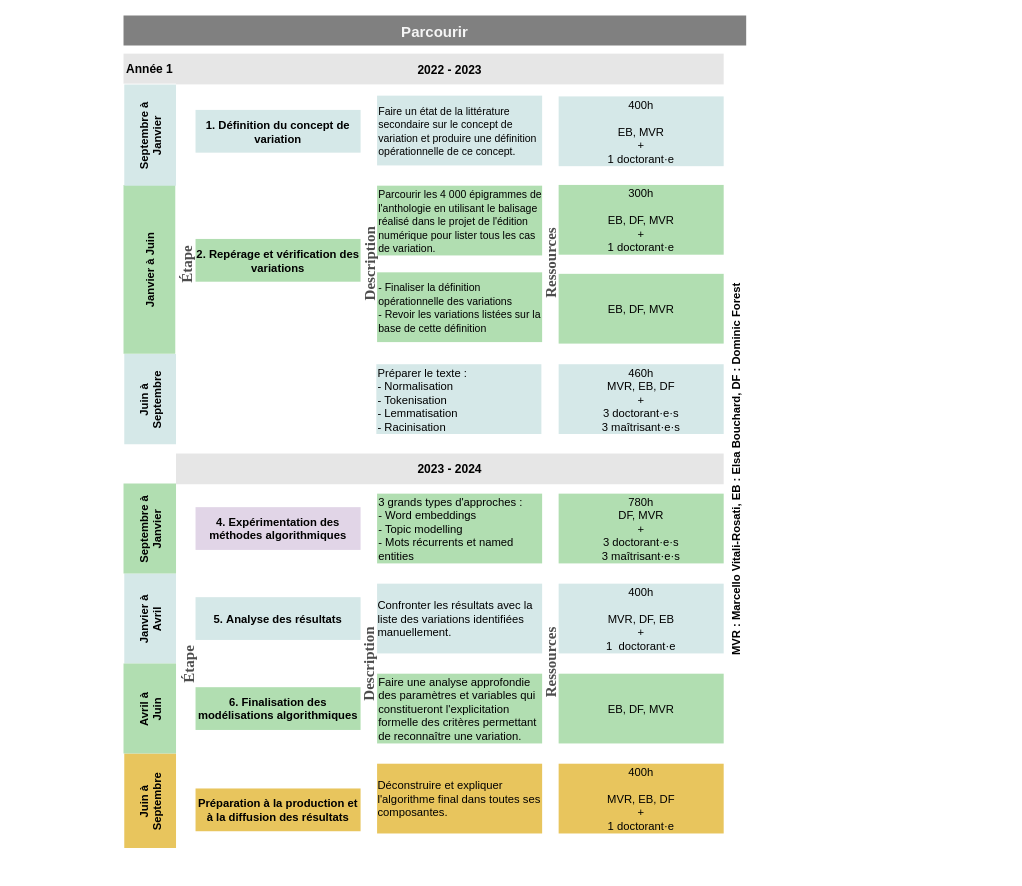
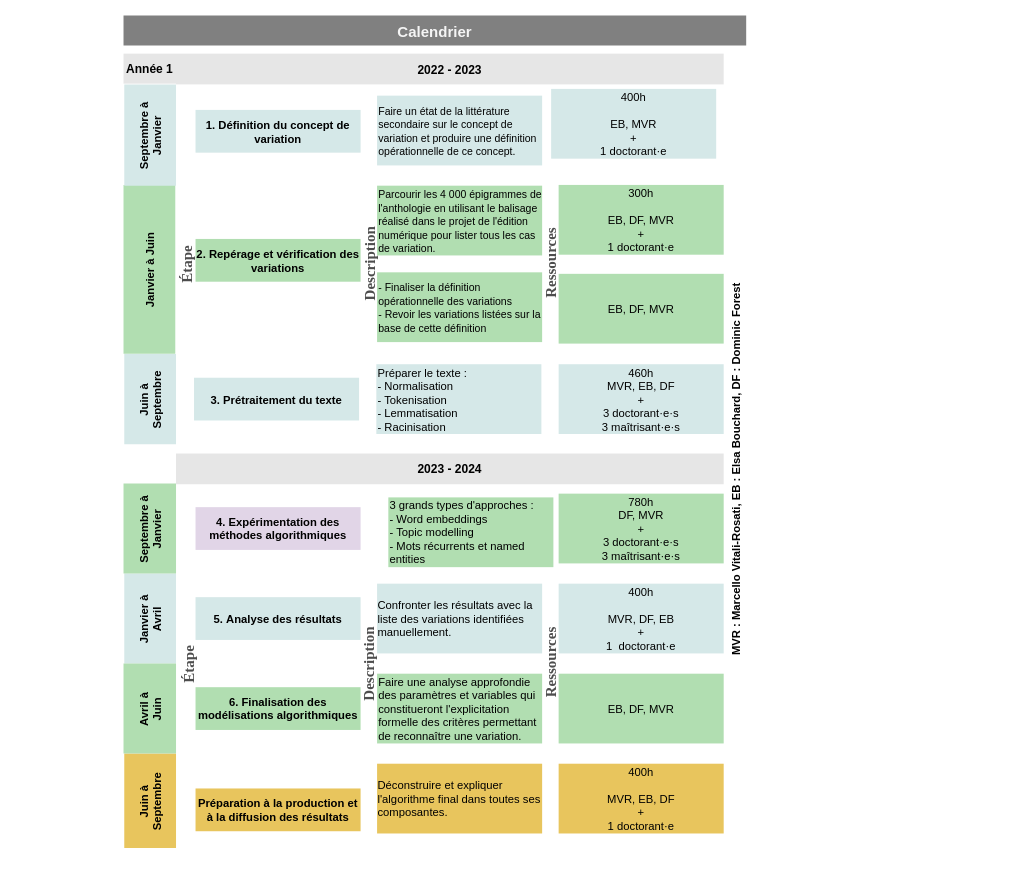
  <mxCell id="0" />
  <mxCell id="1" parent="0" />
- <mxCell id="2" value="Parcourir" style="swimlane;startSize=40;strokeColor=none;fontSize=20;strokeWidth=0;fillColor=#808080;fontColor=#F5F5F5;" parent="1" vertex="1"><mxGeometry y="20" width="830" height="1139" as="geometry" x="164" /></mxCell>
+ <mxCell id="2" value="Calendrier" style="swimlane;startSize=40;strokeColor=none;fontSize=20;strokeWidth=0;fillColor=#808080;fontColor=#F5F5F5;" parent="1" vertex="1"><mxGeometry y="20" width="830" height="1139" as="geometry" x="164" /></mxCell>
  <mxCell id="3" value="&lt;b&gt;&lt;font style=&quot;font-size: 16px&quot;&gt;2023 - 2024&lt;/font&gt;&lt;/b&gt;" style="rounded=0;whiteSpace=wrap;html=1;shadow=0;sketch=0;strokeColor=none;fillColor=#E6E6E6;" parent="2" vertex="1"><mxGeometry x="70" y="584" width="730" height="41" as="geometry" /></mxCell>
  <mxCell id="4" value="&lt;b&gt;&lt;font style=&quot;font-size: 16px&quot;&gt;2022 - 2023&lt;/font&gt;&lt;/b&gt;" style="rounded=0;whiteSpace=wrap;html=1;shadow=0;sketch=0;strokeColor=none;fillColor=#E6E6E6;" parent="2" vertex="1"><mxGeometry x="70" y="51" width="730" height="41" as="geometry" /></mxCell>
  <mxCell id="5" value="&lt;b&gt;Année 1&lt;/b&gt;" style="rounded=0;whiteSpace=wrap;html=1;shadow=0;sketch=0;fontSize=16;strokeColor=none;fillColor=#E6E6E6;" parent="2" vertex="1"><mxGeometry y="51" width="70" height="40" as="geometry" /></mxCell>
  <mxCell id="6" value="Juin à&#10;Septembre" style="swimlane;horizontal=0;startSize=69;fontSize=15;strokeWidth=1;strokeColor=none;fillColor=#D5E8E8;" parent="2" vertex="1"><mxGeometry x="1" y="451.5" width="781" height="120" as="geometry" /></mxCell>
  <mxCell id="7" value="" style="edgeStyle=orthogonalEdgeStyle;rounded=0;orthogonalLoop=1;jettySize=auto;html=1;fontFamily=Garamond;fontSize=17;endSize=6;strokeWidth=3;startArrow=none;" parent="6" edge="1"><mxGeometry relative="1" as="geometry"><mxPoint x="380" y="176" as="sourcePoint" /><mxPoint x="380" y="176" as="targetPoint" /></mxGeometry></mxCell>
  <mxCell id="8" value="&lt;div align=&quot;left&quot;&gt;Préparer le texte :&lt;/div&gt;&lt;div align=&quot;left&quot;&gt;- Normalisation&lt;/div&gt;&lt;div align=&quot;left&quot;&gt;- Tokenisation&lt;/div&gt;&lt;div align=&quot;left&quot;&gt;- Lemmatisation&lt;br&gt;&lt;/div&gt;&lt;div&gt;- Racinisation&lt;br&gt;&lt;/div&gt;" style="rounded=0;whiteSpace=wrap;html=1;dashed=1;fontSize=15;dashPattern=1 4;align=left;fillColor=#D5E8E8;strokeColor=none;" parent="6" vertex="1"><mxGeometry x="336" y="13.5" width="220" height="93" as="geometry" /></mxCell>
  <mxCell id="9" value="&lt;div&gt;460h&lt;/div&gt;&lt;div&gt;MVR, EB, DF&lt;/div&gt;&lt;div&gt;+&lt;br&gt;&lt;/div&gt;&lt;div&gt;3 doctorant·e·s&lt;/div&gt;&lt;div&gt;3 maîtrisant·e·s&lt;br&gt;&lt;/div&gt;" style="rounded=0;whiteSpace=wrap;html=1;dashed=1;fontSize=15;dashPattern=1 4;align=center;fillColor=#D5E8E8;strokeColor=none;" parent="6" vertex="1"><mxGeometry x="579" y="13.5" width="220" height="93" as="geometry" /></mxCell>
+ <mxCell id="10" value="&lt;b&gt;3.&lt;/b&gt; &lt;b&gt;Prétraitement du texte&lt;/b&gt;" style="rounded=0;whiteSpace=wrap;html=1;dashed=1;fontSize=15;dashPattern=1 4;align=center;fillColor=#D5E8E8;strokeColor=none;gradientColor=none;gradientDirection=east;" parent="6" vertex="1"><mxGeometry x="93" y="31.5" width="220" height="57" as="geometry" /></mxCell>
  <mxCell id="11" value="Janvier à&#10;Avril" style="swimlane;horizontal=0;startSize=69;fontSize=15;strokeWidth=1;strokeColor=none;fillColor=#D5E8E8;" parent="2" vertex="1"><mxGeometry x="1" y="744" width="780" height="120" as="geometry" /></mxCell>
  <mxCell id="12" value="" style="edgeStyle=orthogonalEdgeStyle;rounded=0;orthogonalLoop=1;jettySize=auto;html=1;fontFamily=Garamond;fontSize=17;endSize=6;strokeWidth=3;startArrow=none;" parent="11" edge="1"><mxGeometry relative="1" as="geometry"><mxPoint x="380" y="139" as="sourcePoint" /><mxPoint x="380" y="139" as="targetPoint" /></mxGeometry></mxCell>
  <mxCell id="13" value="&lt;div align=&quot;left&quot;&gt;Confronter les résultats avec la liste des variations identifiées manuellement.&lt;br&gt;&lt;/div&gt;" style="rounded=0;whiteSpace=wrap;html=1;dashed=1;fontSize=15;dashPattern=1 4;align=center;fillColor=#D5E8E8;strokeColor=none;" parent="11" vertex="1"><mxGeometry x="337" y="13.5" width="220" height="93" as="geometry" /></mxCell>
  <mxCell id="14" value="&lt;div&gt;400h&lt;/div&gt;&lt;div&gt;&lt;br&gt;&lt;/div&gt;&lt;div&gt;MVR, DF, EB&lt;/div&gt;&lt;div&gt;+&lt;br&gt;&lt;/div&gt;&lt;div&gt;1&amp;nbsp; doctorant·e&lt;br&gt;&lt;/div&gt;" style="rounded=0;whiteSpace=wrap;html=1;dashed=1;fontSize=15;dashPattern=1 4;align=center;fillColor=#D5E8E8;strokeColor=none;" parent="11" vertex="1"><mxGeometry x="579" y="13.5" width="220" height="93" as="geometry" /></mxCell>
  <mxCell id="15" value="&lt;b&gt;5.&lt;/b&gt; &lt;b&gt;Analyse des résultats&lt;/b&gt;" style="rounded=0;whiteSpace=wrap;html=1;dashed=1;fontSize=15;dashPattern=1 4;align=center;fillColor=#D5E8E8;strokeColor=none;gradientColor=none;gradientDirection=east;" parent="11" vertex="1"><mxGeometry x="95" y="31.5" width="220" height="57" as="geometry" /></mxCell>
  <mxCell id="16" value="Juin à&#10;Septembre" style="swimlane;horizontal=0;startSize=69;fontSize=15;strokeWidth=1;strokeColor=none;fillColor=#E8C55D;" parent="2" vertex="1"><mxGeometry x="1" y="984" width="799" height="126" as="geometry" /></mxCell>
  <mxCell id="17" value="" style="edgeStyle=orthogonalEdgeStyle;rounded=0;orthogonalLoop=1;jettySize=auto;html=1;fontFamily=Garamond;fontSize=17;endSize=6;strokeWidth=3;startArrow=none;" parent="16" edge="1"><mxGeometry relative="1" as="geometry"><mxPoint x="380" y="139" as="sourcePoint" /><mxPoint x="380" y="139" as="targetPoint" /></mxGeometry></mxCell>
  <mxCell id="18" value="&lt;div align=&quot;left&quot;&gt;Déconstruire et expliquer l'algorithme final dans toutes ses composantes.&lt;br&gt;&lt;/div&gt;" style="rounded=0;whiteSpace=wrap;html=1;dashed=1;fontSize=15;dashPattern=1 4;align=center;fillColor=#E8C55D;strokeColor=none;" parent="16" vertex="1"><mxGeometry x="337" y="13.5" width="220" height="93" as="geometry" /></mxCell>
  <mxCell id="19" value="&lt;div&gt;400h&lt;/div&gt;&lt;div&gt;&lt;br&gt;&lt;/div&gt;&lt;div&gt;MVR, EB, DF&lt;/div&gt;&lt;div&gt;+&lt;br&gt;&lt;/div&gt;&lt;div&gt;1 doctorant·e&lt;br&gt;&lt;/div&gt;" style="rounded=0;whiteSpace=wrap;html=1;dashed=1;fontSize=15;dashPattern=1 4;align=center;fillColor=#E8C55D;strokeColor=none;" parent="16" vertex="1"><mxGeometry x="579" y="13.5" width="220" height="93" as="geometry" /></mxCell>
  <mxCell id="20" value="&lt;b&gt;Préparation à la production et à la diffusion des résultats&lt;/b&gt;" style="rounded=0;whiteSpace=wrap;html=1;dashed=1;fontSize=15;dashPattern=1 4;align=center;fillColor=#E8C55D;strokeColor=none;" parent="16" vertex="1"><mxGeometry x="95" y="46.5" width="220" height="57" as="geometry" /></mxCell>
  <mxCell id="21" value="&lt;font style=&quot;font-size: 15px&quot;&gt;&lt;b&gt;&lt;font style=&quot;font-size: 15px&quot;&gt;MVR : Marcello Vitali-Rosati, EB : Elsa Bouchard, DF : Dominic Forest&lt;/font&gt;&lt;/b&gt;&lt;/font&gt;" style="rounded=0;whiteSpace=wrap;html=1;strokeColor=none;rotation=-90;fillColor=none;" parent="2" vertex="1"><mxGeometry x="456" y="595" width="720" height="20" as="geometry" /></mxCell>
  <mxCell id="22" value="Janvier à Juin" style="swimlane;horizontal=0;startSize=69;fontSize=15;strokeWidth=1;strokeColor=none;fillColor=#B1DEB1;" parent="1" vertex="1"><mxGeometry y="246" width="800" height="225" as="geometry" x="164" /></mxCell>
  <mxCell id="23" value="" style="edgeStyle=orthogonalEdgeStyle;rounded=0;orthogonalLoop=1;jettySize=auto;html=1;fontFamily=Garamond;fontSize=17;endSize=6;strokeWidth=3;startArrow=none;" parent="22" edge="1"><mxGeometry relative="1" as="geometry"><mxPoint x="380" y="139" as="sourcePoint" /><mxPoint x="380" y="139" as="targetPoint" /></mxGeometry></mxCell>
  <mxCell id="24" value="&lt;div align=&quot;left&quot;&gt;&lt;font style=&quot;font-size: 14px&quot;&gt;- Finaliser la définition opérationnelle des variations&lt;/font&gt;&lt;br&gt;&lt;font style=&quot;font-size: 14px&quot;&gt;- Revoir les variations listées sur la base de cette définition&lt;/font&gt;&lt;/div&gt;" style="rounded=0;whiteSpace=wrap;html=1;dashed=1;fontSize=15;dashPattern=1 4;align=left;fillColor=#B1DEB1;strokeColor=none;" parent="22" vertex="1"><mxGeometry x="338" y="116.5" width="220" height="93" as="geometry" /></mxCell>
  <mxCell id="25" value="EB, DF, MVR" style="rounded=0;whiteSpace=wrap;html=1;dashed=1;fontSize=15;dashPattern=1 4;align=center;fillColor=#B1DEB1;strokeColor=none;" parent="22" vertex="1"><mxGeometry x="580" y="118.5" width="220" height="93" as="geometry" /></mxCell>
  <mxCell id="26" value="300h&lt;div&gt;&lt;br&gt;&lt;/div&gt;&lt;div&gt;&lt;div&gt;EB, DF, MVR&lt;/div&gt;&lt;div&gt;+&lt;br&gt;&lt;/div&gt;1 doctorant·e&lt;/div&gt;" style="rounded=0;whiteSpace=wrap;html=1;dashed=1;fontSize=15;dashPattern=1 4;align=center;fillColor=#B1DEB1;strokeColor=none;" parent="22" vertex="1"><mxGeometry x="580" width="220" height="93" as="geometry" /></mxCell>
  <mxCell id="27" value="&lt;font style=&quot;font-size: 20px&quot; face=&quot;Lucida Console&quot; color=&quot;#4D4D4D&quot;&gt;&lt;b&gt;&lt;font style=&quot;font-size: 20px&quot;&gt;&lt;font style=&quot;font-size: 20px&quot;&gt;Ressources&lt;br&gt;&lt;/font&gt;&lt;/font&gt;&lt;/b&gt;&lt;/font&gt;" style="rounded=0;whiteSpace=wrap;html=1;strokeColor=none;rotation=-90;fillColor=none;" parent="22" vertex="1"><mxGeometry x="341" y="94" width="457" height="20" as="geometry" /></mxCell>
  <mxCell id="28" value="&lt;font face=&quot;Lucida Console&quot;&gt;&lt;b&gt;&lt;font style=&quot;font-size: 20px&quot; color=&quot;#4D4D4D&quot;&gt;Description&lt;/font&gt;&lt;/b&gt;&lt;/font&gt;" style="rounded=0;whiteSpace=wrap;html=1;strokeColor=none;rotation=-90;fillColor=none;" parent="22" vertex="1"><mxGeometry x="100" y="95" width="455" height="20" as="geometry" /></mxCell>
  <mxCell id="29" value="&lt;b&gt;&lt;font style=&quot;font-size: 20px&quot; face=&quot;Lucida Console&quot; color=&quot;#4D4D4D&quot;&gt;&lt;span style=&quot;font-style: normal ; letter-spacing: normal ; text-align: left ; text-indent: 0px ; text-transform: none ; word-spacing: 0px ; background-color: rgba(221 , 223 , 228 , 0.04) ; display: inline ; float: none&quot;&gt;Étape&lt;/span&gt;&lt;/font&gt;&lt;/b&gt;" style="rounded=0;whiteSpace=wrap;html=1;strokeColor=none;rotation=-90;fillColor=none;" parent="22" vertex="1"><mxGeometry x="-144" y="96" width="455" height="20" as="geometry" /></mxCell>
  <mxCell id="30" value="Septembre à&#10;Janvier" style="swimlane;horizontal=0;startSize=70;fontSize=15;strokeWidth=1;strokeColor=none;fillColor=#B1DEB1;" parent="1" vertex="1"><mxGeometry y="644" width="800" height="120" as="geometry" x="164"><mxRectangle x="10" y="600" width="30" height="140" as="alternateBounds" /></mxGeometry></mxCell>
  <mxCell id="31" value="" style="edgeStyle=orthogonalEdgeStyle;rounded=0;orthogonalLoop=1;jettySize=auto;html=1;fontFamily=Garamond;fontSize=17;endSize=6;strokeWidth=3;startArrow=none;" parent="30" edge="1"><mxGeometry relative="1" as="geometry"><mxPoint x="380" y="139" as="sourcePoint" /><mxPoint x="380" y="139" as="targetPoint" /></mxGeometry></mxCell>
- <mxCell id="32" value="&lt;div align=&quot;left&quot;&gt;3 grands types d'approches :&lt;br&gt;- Word embeddings&lt;br&gt;- Topic modelling&lt;br&gt;- Mots récurrents et named entities&lt;/div&gt;" style="rounded=0;whiteSpace=wrap;html=1;dashed=1;fontSize=15;dashPattern=1 4;align=left;fillColor=#B1DEB1;strokeColor=none;" parent="30" vertex="1"><mxGeometry x="338" y="13.5" width="220" height="93" as="geometry" /></mxCell>
+ <mxCell id="32" value="&lt;div align=&quot;left&quot;&gt;3 grands types d'approches :&lt;br&gt;- Word embeddings&lt;br&gt;- Topic modelling&lt;br&gt;- Mots récurrents et named entities&lt;/div&gt;" style="rounded=0;whiteSpace=wrap;html=1;dashed=1;fontSize=15;dashPattern=1 4;align=left;fillColor=#B1DEB1;strokeColor=none;" parent="30" vertex="1"><mxGeometry x="353" y="18.5" width="220" height="93" as="geometry" /></mxCell>
  <mxCell id="33" value="&lt;div&gt;780h&lt;br&gt;&lt;/div&gt;&lt;div&gt;DF, MVR&lt;/div&gt;&lt;div&gt;+&lt;br&gt;&lt;/div&gt;&lt;div&gt;3 doctorant·e·s&lt;/div&gt;&lt;div&gt;3 maîtrisant·e·s&lt;br&gt;&lt;/div&gt;" style="rounded=0;whiteSpace=wrap;html=1;dashed=1;fontSize=15;dashPattern=1 4;align=center;fillColor=#B1DEB1;strokeColor=none;" parent="30" vertex="1"><mxGeometry x="580" y="13.5" width="220" height="93" as="geometry" /></mxCell>
  <mxCell id="34" value="&lt;b&gt;4.&lt;/b&gt; &lt;b&gt;Expérimentation des méthodes algorithmiques&lt;br&gt;&lt;/b&gt;" style="rounded=0;whiteSpace=wrap;html=1;dashed=1;fontSize=15;dashPattern=1 4;align=center;fillColor=#e1d5e7;strokeColor=none;" parent="30" vertex="1"><mxGeometry x="96" y="31.5" width="220" height="57" as="geometry" /></mxCell>
  <mxCell id="35" value="Avril à&#10;Juin" style="swimlane;horizontal=0;startSize=70;fontSize=15;strokeWidth=1;strokeColor=none;fillColor=#B1DEB1;" parent="1" vertex="1"><mxGeometry y="884" width="800" height="120" as="geometry" x="164" /></mxCell>
  <mxCell id="36" value="" style="edgeStyle=orthogonalEdgeStyle;rounded=0;orthogonalLoop=1;jettySize=auto;html=1;fontFamily=Garamond;fontSize=17;endSize=6;strokeWidth=3;startArrow=none;" parent="35" edge="1"><mxGeometry relative="1" as="geometry"><mxPoint x="380" y="139" as="sourcePoint" /><mxPoint x="380" y="139" as="targetPoint" /></mxGeometry></mxCell>
  <mxCell id="37" value="Faire une analyse approfondie des paramètres et variables qui constitueront l'explicitation formelle des critères permettant de reconnaître une variation." style="rounded=0;whiteSpace=wrap;html=1;dashed=1;fontSize=15;dashPattern=1 4;align=left;fillColor=#B1DEB1;strokeColor=none;" parent="35" vertex="1"><mxGeometry x="338" y="13.5" width="220" height="93" as="geometry" /></mxCell>
  <mxCell id="38" value="EB, DF, MVR" style="rounded=0;whiteSpace=wrap;html=1;dashed=1;fontSize=15;dashPattern=1 4;align=center;fillColor=#B1DEB1;strokeColor=none;" parent="35" vertex="1"><mxGeometry x="580" y="13.5" width="220" height="93" as="geometry" /></mxCell>
  <mxCell id="39" value="&lt;b&gt;6.&lt;/b&gt; &lt;b&gt;Finalisation des modélisations algorithmiques&lt;/b&gt;" style="rounded=0;whiteSpace=wrap;html=1;dashed=1;fontSize=15;dashPattern=1 4;align=center;fillColor=#B1DEB1;strokeColor=none;" parent="35" vertex="1"><mxGeometry x="96" y="31.5" width="220" height="57" as="geometry" /></mxCell>
  <mxCell id="40" value="&lt;font style=&quot;font-size: 20px&quot; face=&quot;Lucida Console&quot;&gt;&lt;font style=&quot;font-size: 20px&quot;&gt;&lt;font color=&quot;#4D4D4D&quot;&gt;&lt;b&gt;Ressources&lt;/b&gt;&lt;/font&gt;&lt;br&gt;&lt;/font&gt;&lt;/font&gt;" style="rounded=0;whiteSpace=wrap;html=1;strokeColor=none;rotation=-90;fillColor=none;" parent="35" vertex="1"><mxGeometry x="341.5" y="-11" width="455" height="20" as="geometry" /></mxCell>
  <mxCell id="41" value="&lt;font face=&quot;Lucida Console&quot; color=&quot;#4D4D4D&quot;&gt;&lt;b&gt;&lt;font style=&quot;font-size: 20px&quot;&gt;Description&lt;/font&gt;&lt;/b&gt;&lt;/font&gt;" style="rounded=0;whiteSpace=wrap;html=1;strokeColor=none;rotation=-90;fillColor=none;" parent="35" vertex="1"><mxGeometry x="99" y="-9.5" width="455" height="20" as="geometry" /></mxCell>
  <mxCell id="42" value="&lt;b&gt;&lt;font style=&quot;font-size: 20px&quot; face=&quot;Lucida Console&quot; color=&quot;#4D4D4D&quot;&gt;&lt;span style=&quot;font-style: normal ; letter-spacing: normal ; text-align: left ; text-indent: 0px ; text-transform: none ; word-spacing: 0px ; background-color: rgba(221 , 223 , 228 , 0.04) ; display: inline ; float: none&quot;&gt;Étape&lt;/span&gt;&lt;/font&gt;&lt;/b&gt;" style="rounded=0;whiteSpace=wrap;html=1;strokeColor=none;rotation=-90;fillColor=none;" parent="35" vertex="1"><mxGeometry x="-141" y="-9" width="455" height="20" as="geometry" /></mxCell>
  <mxCell id="43" value="Septembre à&#10;Janvier" style="swimlane;horizontal=0;startSize=69;fontSize=15;strokeWidth=1;strokeColor=none;fillColor=#D5E8E8;gradientColor=none;" parent="1" vertex="1"><mxGeometry x="165" y="112" width="799" height="135" as="geometry" /></mxCell>
  <mxCell id="44" value="" style="edgeStyle=orthogonalEdgeStyle;rounded=0;orthogonalLoop=1;jettySize=auto;html=1;fontFamily=Garamond;fontSize=17;endSize=6;strokeWidth=3;startArrow=none;" parent="43" edge="1"><mxGeometry relative="1" as="geometry"><mxPoint x="380" y="139" as="sourcePoint" /><mxPoint x="380" y="139" as="targetPoint" /></mxGeometry></mxCell>
  <mxCell id="45" value="&lt;b&gt;1. Définition du concept de variation&lt;/b&gt;" style="rounded=0;whiteSpace=wrap;html=1;dashed=1;fontSize=15;dashPattern=1 4;align=center;fillColor=#D5E8E8;strokeColor=none;gradientColor=none;gradientDirection=east;" parent="43" vertex="1"><mxGeometry x="95" y="34" width="220" height="57" as="geometry" /></mxCell>
- <mxCell id="46" value="&lt;div&gt;400h&lt;/div&gt;&lt;div&gt;&lt;br&gt;&lt;/div&gt;&lt;div&gt;EB, MVR&lt;/div&gt;&lt;div&gt;+&lt;br&gt;&lt;/div&gt;&lt;div&gt;1 doctorant·e&lt;br&gt;&lt;/div&gt;" style="rounded=0;whiteSpace=wrap;html=1;dashed=1;fontSize=15;dashPattern=1 4;align=center;fillColor=#D5E8E8;strokeColor=none;gradientColor=none;gradientDirection=east;" parent="43" vertex="1"><mxGeometry x="579" y="16" width="220" height="93" as="geometry" /></mxCell>
+ <mxCell id="46" value="&lt;div&gt;400h&lt;/div&gt;&lt;div&gt;&lt;br&gt;&lt;/div&gt;&lt;div&gt;EB, MVR&lt;/div&gt;&lt;div&gt;+&lt;br&gt;&lt;/div&gt;&lt;div&gt;1 doctorant·e&lt;br&gt;&lt;/div&gt;" style="rounded=0;whiteSpace=wrap;html=1;dashed=1;fontSize=15;dashPattern=1 4;align=center;fillColor=#D5E8E8;strokeColor=none;gradientColor=none;gradientDirection=east;" parent="43" vertex="1"><mxGeometry x="569" y="6" width="220" height="93" as="geometry" /></mxCell>
  <mxCell id="47" value="&lt;div align=&quot;left&quot;&gt;&lt;font style=&quot;font-size: 14px&quot;&gt;Faire un état de la littérature secondaire sur le concept de variation et produire une définition opérationnelle de ce concept.&lt;/font&gt;&lt;/div&gt;" style="rounded=0;whiteSpace=wrap;html=1;dashed=1;fontSize=15;dashPattern=1 4;align=left;fillColor=#D5E8E8;strokeColor=none;gradientColor=none;gradientDirection=east;" parent="43" vertex="1"><mxGeometry x="337" y="15" width="220" height="93" as="geometry" /></mxCell>
  <mxCell id="48" value="&lt;b&gt;2.&lt;/b&gt; &lt;b&gt;Repérage et vérification des variations&lt;/b&gt;" style="rounded=0;whiteSpace=wrap;html=1;dashed=1;fontSize=15;dashPattern=1 4;align=center;fillColor=#B1DEB1;strokeColor=none;gradientColor=none;" parent="43" vertex="1"><mxGeometry x="95" y="206" width="220" height="57" as="geometry" /></mxCell>
  <mxCell id="49" value="&lt;div align=&quot;left&quot;&gt;&lt;font style=&quot;font-size: 14px&quot;&gt;Parcourir les 4 000 épigrammes de l'anthologie en utilisant le balisage réalisé dans le projet de l'édition numérique pour lister tous les cas de variation.&lt;/font&gt;&lt;/div&gt;" style="rounded=0;whiteSpace=wrap;html=1;dashed=1;fontSize=15;dashPattern=1 4;align=left;sketch=0;shadow=0;fillColor=#B1DEB1;strokeColor=none;" parent="43" vertex="1"><mxGeometry x="337" y="135" width="220" height="93" as="geometry" /></mxCell>
